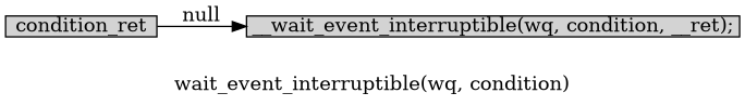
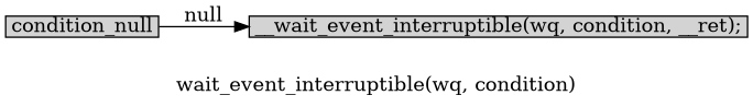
  digraph {
    label="wait_event_interruptible(wq, condition)"
    rankdir=LR
    node [margin="0.05,0.005" shape=box style=filled]
-   n1 [height=0.1 label=condition_ret width=0.1]
+   n1 [height=0.1 label=condition_null width=0.1]
    n2 [height=0.1 label="__wait_event_interruptible(wq, condition, __ret);" width=0.1]
    n1 -> n2 [label=null]
  }
